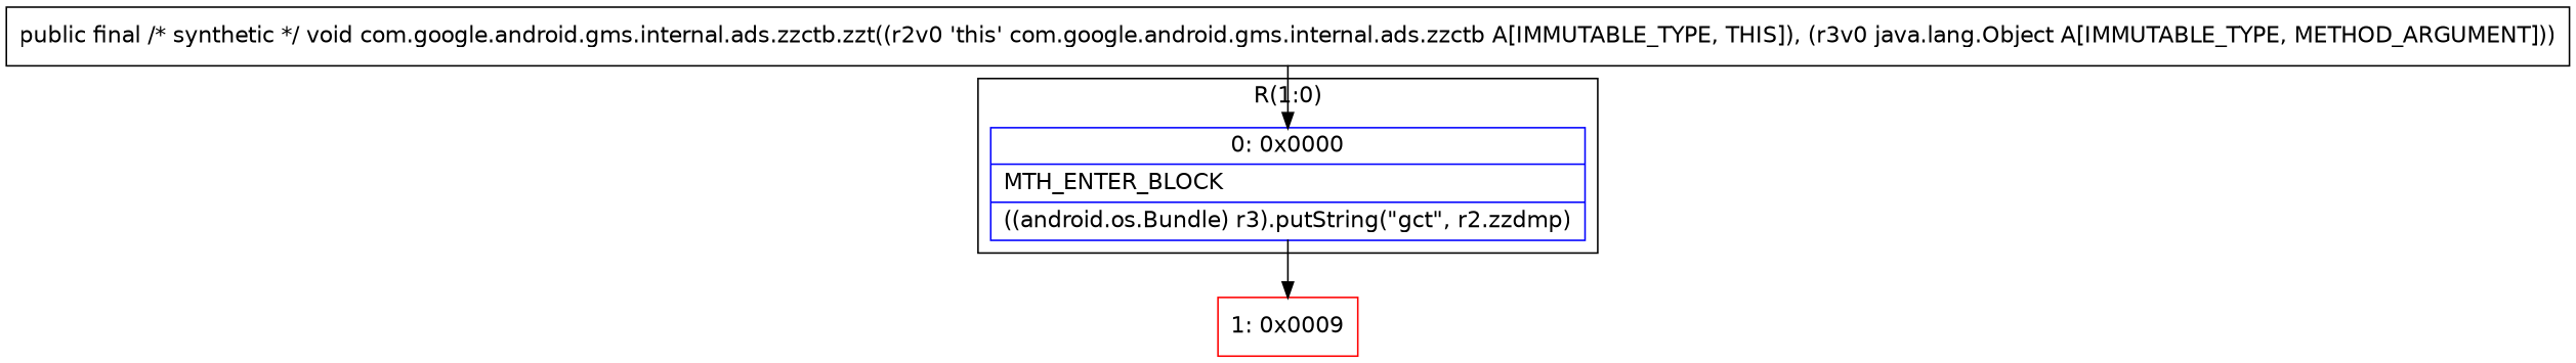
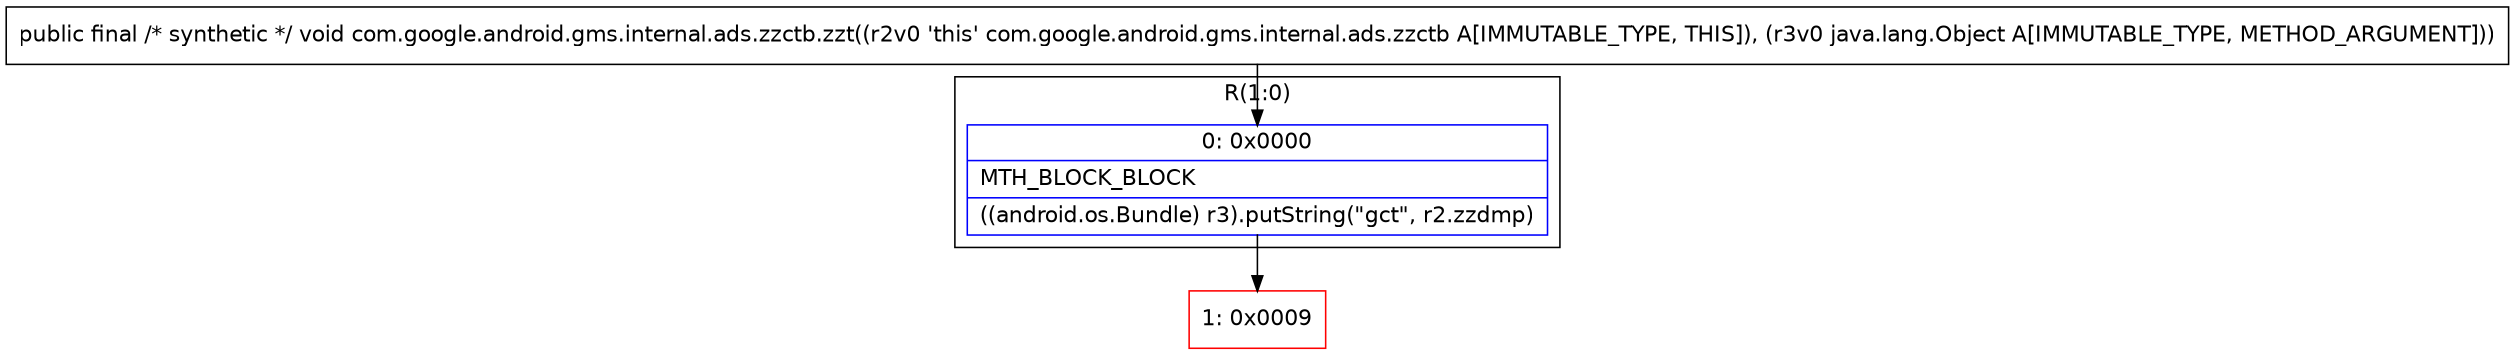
  digraph {
    fontname="DejaVu Sans"
    node [shape=record fontname="DejaVu Sans"]
    edge [fontname="DejaVu Sans"]
-   n1 [color=blue label="{0\:\ 0x0000|MTH_ENTER_BLOCK\l|((android.os.Bundle) r3).putString(\"gct\", r2.zzdmp)\l}"]
+   n1 [color=blue label="{0\:\ 0x0000|MTH_BLOCK_BLOCK\l|((android.os.Bundle) r3).putString(\"gct\", r2.zzdmp)\l}"]
    n2 [color=red label="{1\:\ 0x0009}"]
    n3 [label="{public final \/* synthetic *\/ void com.google.android.gms.internal.ads.zzctb.zzt((r2v0 'this' com.google.android.gms.internal.ads.zzctb A[IMMUTABLE_TYPE, THIS]), (r3v0 java.lang.Object A[IMMUTABLE_TYPE, METHOD_ARGUMENT])) }"]
    subgraph cluster_1 {
      label="R(1:0)"
      n1
    }
    n1 -> n2
    n3 -> n1
  }
